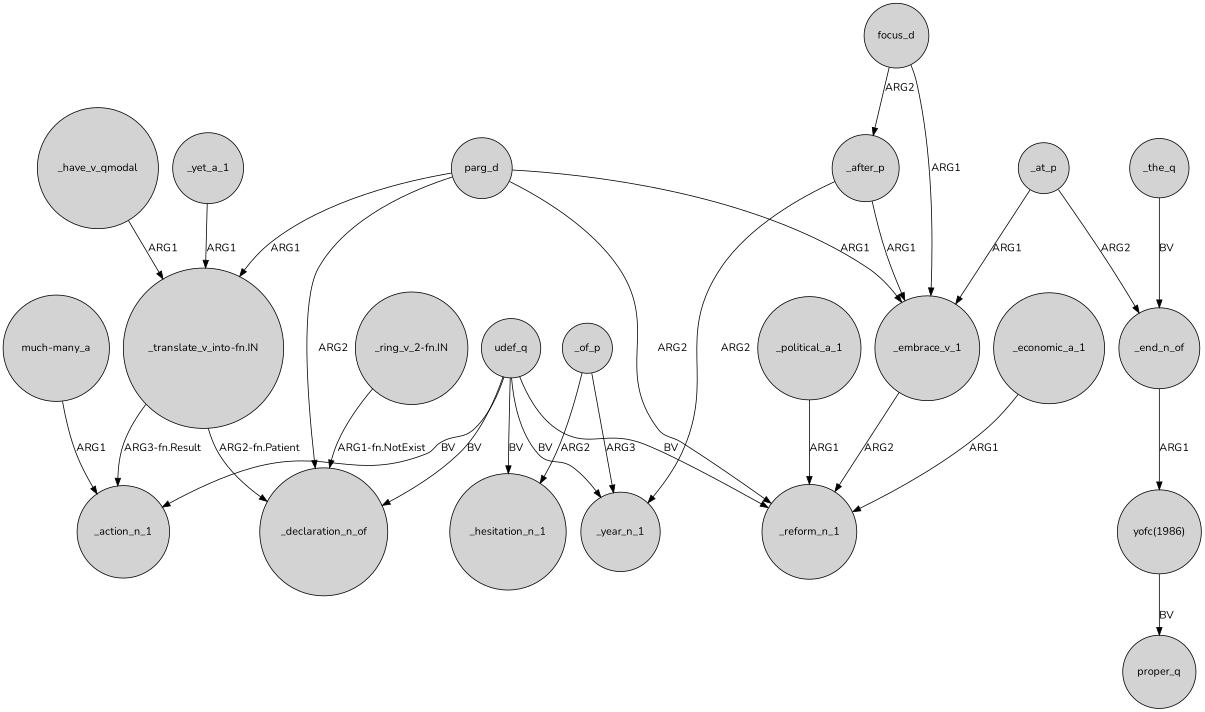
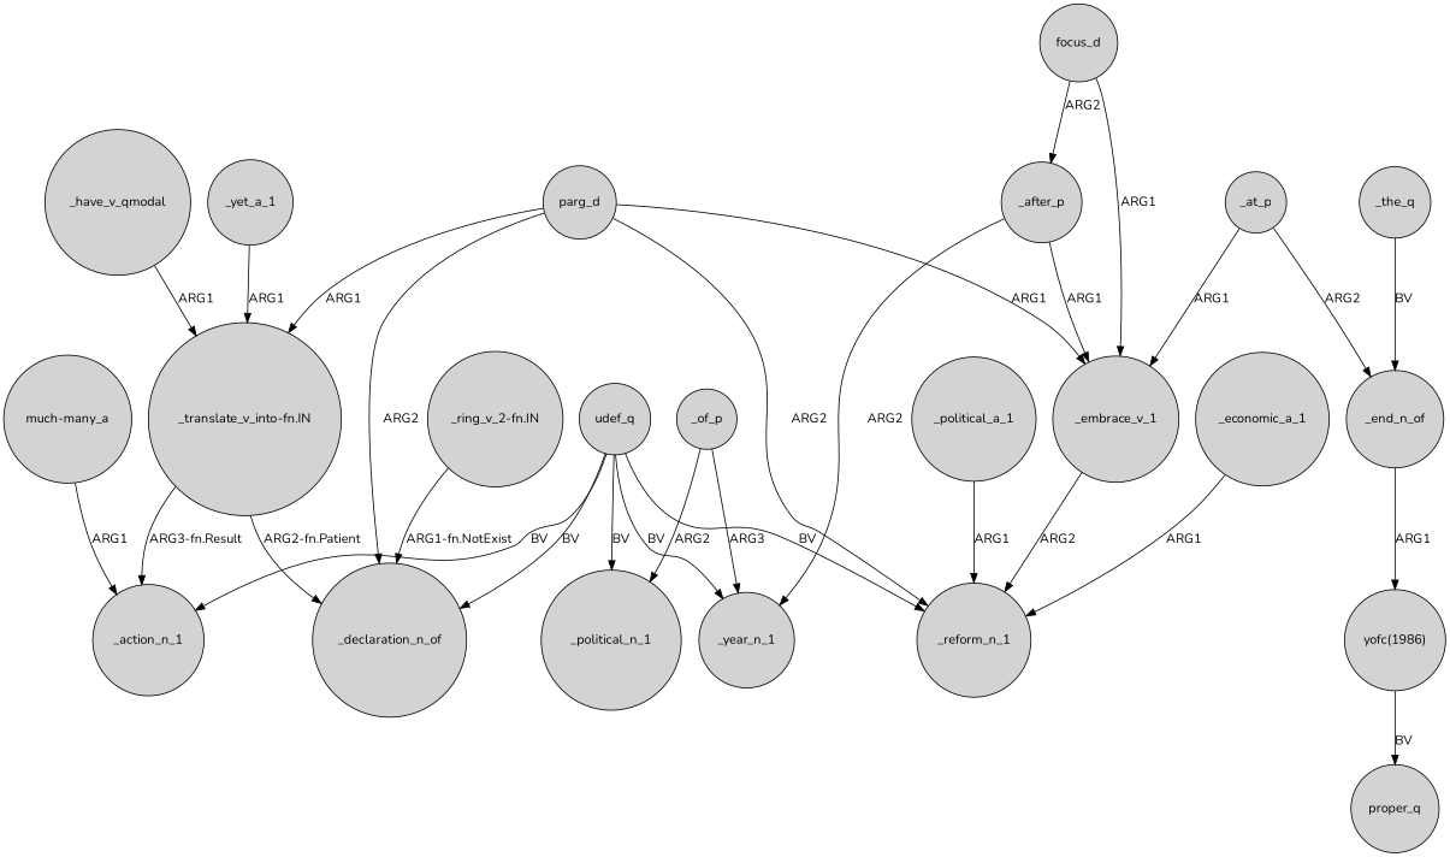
  digraph {
    fontname=Nunito
    node [fontname=Nunito shape=circle style=filled]
    edge [fontname=Nunito]
    _have_v_qmodal
    "_translate_v_into-fn.IN"
    _action_n_1
    _declaration_n_of
    _of_p
-   _hesitation_n_1
+   _hesitation_n_1 [label=_political_n_1]
    _year_n_1
    udef_q
    _reform_n_1
    focus_d
    _after_p
    _embrace_v_1
    "_ring_v_2-fn.IN"
    _the_q
    _end_n_of
    "yofc(1986)"
    proper_q
    parg_d
    _at_p
    "much-many_a"
    _economic_a_1
    _yet_a_1
    _political_a_1
    _have_v_qmodal -> "_translate_v_into-fn.IN" [label=ARG1]
    "_translate_v_into-fn.IN" -> _action_n_1 [label="ARG3-fn.Result"]
    "_translate_v_into-fn.IN" -> _declaration_n_of [label="ARG2-fn.Patient"]
    _of_p -> _hesitation_n_1 [label=ARG2]
    _of_p -> _year_n_1 [label=ARG3]
    udef_q -> _action_n_1 [label=BV]
    udef_q -> _declaration_n_of [label=BV]
    udef_q -> _hesitation_n_1 [label=BV]
    udef_q -> _year_n_1 [label=BV]
    udef_q -> _reform_n_1 [label=BV]
    focus_d -> _after_p [label=ARG2]
    focus_d -> _embrace_v_1 [label=ARG1]
    _after_p -> _year_n_1 [label=ARG2]
    _after_p -> _embrace_v_1 [label=ARG1]
    _embrace_v_1 -> _reform_n_1 [label=ARG2]
    "_ring_v_2-fn.IN" -> _declaration_n_of [label="ARG1-fn.NotExist"]
    _the_q -> _end_n_of [label=BV]
    _end_n_of -> "yofc(1986)" [label=ARG1]
    "yofc(1986)" -> proper_q [label=BV]
    parg_d -> "_translate_v_into-fn.IN" [label=ARG1]
    parg_d -> _declaration_n_of [label=ARG2]
    parg_d -> _reform_n_1 [label=ARG2]
    parg_d -> _embrace_v_1 [label=ARG1]
    _at_p -> _embrace_v_1 [label=ARG1]
    _at_p -> _end_n_of [label=ARG2]
    "much-many_a" -> _action_n_1 [label=ARG1]
    _economic_a_1 -> _reform_n_1 [label=ARG1]
    _yet_a_1 -> "_translate_v_into-fn.IN" [label=ARG1]
    _political_a_1 -> _reform_n_1 [label=ARG1]
  }
